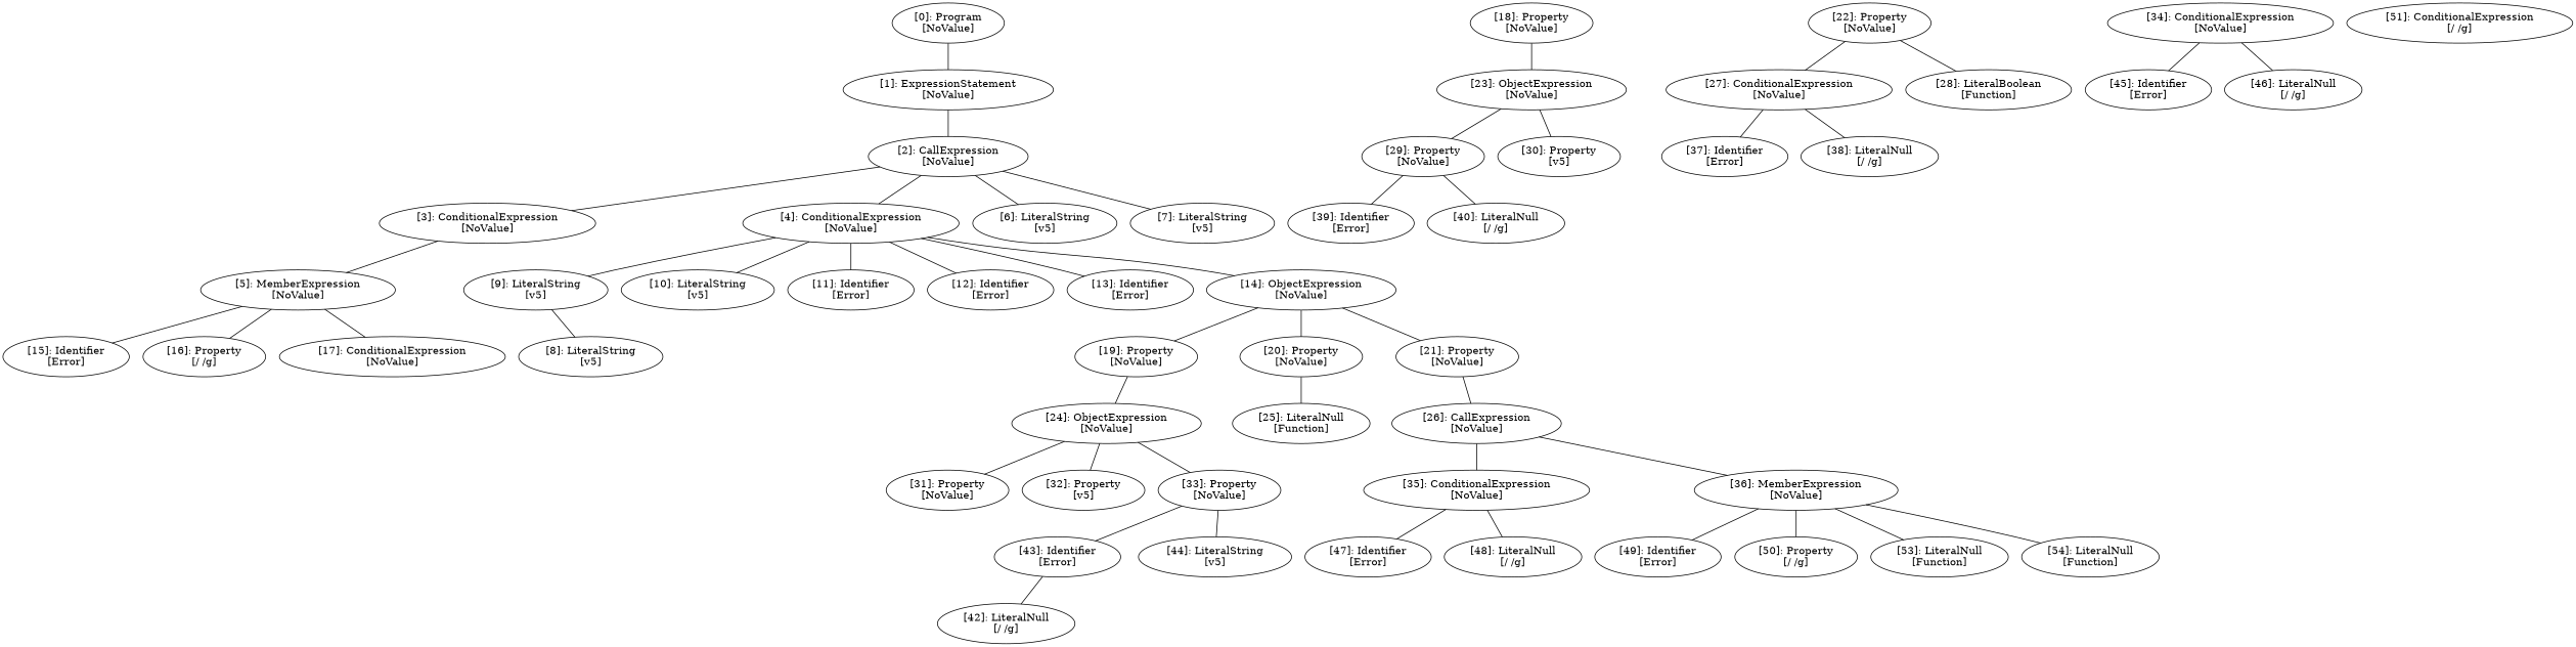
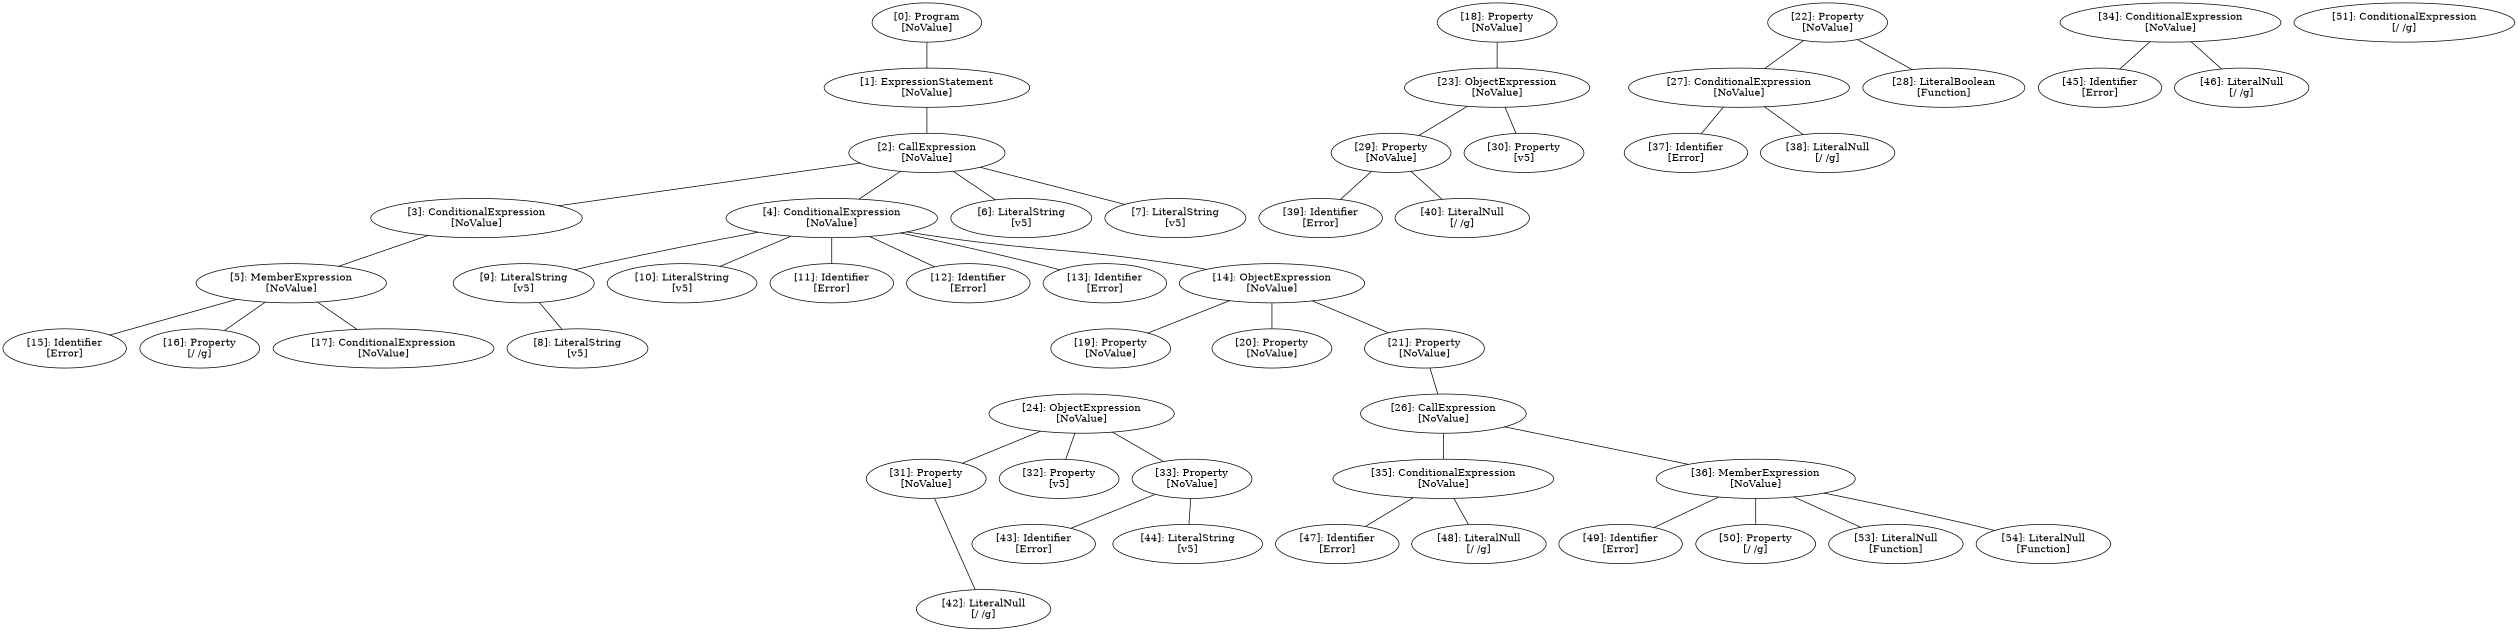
  graph {
    n1 [label="[0]: Program\n[NoValue]"]
    n2 [label="[1]: ExpressionStatement\n[NoValue]"]
    n3 [label="[2]: CallExpression\n[NoValue]"]
    n4 [label="[3]: ConditionalExpression\n[NoValue]"]
    n5 [label="[4]: ConditionalExpression\n[NoValue]"]
    n6 [label="[6]: LiteralString\n[v5]"]
    n7 [label="[7]: LiteralString\n[v5]"]
    n8 [label="[5]: MemberExpression\n[NoValue]"]
    n9 [label="[9]: LiteralString\n[v5]"]
    n10 [label="[10]: LiteralString\n[v5]"]
    n11 [label="[11]: Identifier\n[Error]"]
    n12 [label="[12]: Identifier\n[Error]"]
    n13 [label="[13]: Identifier\n[Error]"]
    n14 [label="[14]: ObjectExpression\n[NoValue]"]
    n15 [label="[15]: Identifier\n[Error]"]
    n16 [label="[16]: Property\n[/ /g]"]
    n17 [label="[17]: ConditionalExpression\n[NoValue]"]
    n18 [label="[8]: LiteralString\n[v5]"]
    n19 [label="[19]: Property\n[NoValue]"]
    n20 [label="[20]: Property\n[NoValue]"]
    n21 [label="[21]: Property\n[NoValue]"]
    n22 [label="[18]: Property\n[NoValue]"]
    n23 [label="[23]: ObjectExpression\n[NoValue]"]
    n24 [label="[24]: ObjectExpression\n[NoValue]"]
-   n25 [label="[25]: LiteralNull\n[Function]"]
    n26 [label="[26]: CallExpression\n[NoValue]"]
    n27 [label="[22]: Property\n[NoValue]"]
    n28 [label="[27]: ConditionalExpression\n[NoValue]"]
    n29 [label="[28]: LiteralBoolean\n[Function]"]
    n30 [label="[29]: Property\n[NoValue]"]
    n31 [label="[30]: Property\n[v5]"]
    n32 [label="[31]: Property\n[NoValue]"]
    n33 [label="[32]: Property\n[v5]"]
    n34 [label="[33]: Property\n[NoValue]"]
    n35 [label="[35]: ConditionalExpression\n[NoValue]"]
    n36 [label="[36]: MemberExpression\n[NoValue]"]
    n37 [label="[37]: Identifier\n[Error]"]
    n38 [label="[38]: LiteralNull\n[/ /g]"]
    n39 [label="[39]: Identifier\n[Error]"]
    n40 [label="[40]: LiteralNull\n[/ /g]"]
    n41 [label="[42]: LiteralNull\n[/ /g]"]
    n42 [label="[43]: Identifier\n[Error]"]
    n43 [label="[44]: LiteralString\n[v5]"]
    n44 [label="[34]: ConditionalExpression\n[NoValue]"]
    n45 [label="[45]: Identifier\n[Error]"]
    n46 [label="[46]: LiteralNull\n[/ /g]"]
    n47 [label="[47]: Identifier\n[Error]"]
    n48 [label="[48]: LiteralNull\n[/ /g]"]
    n49 [label="[49]: Identifier\n[Error]"]
    n50 [label="[50]: Property\n[/ /g]"]
    n51 [label="[53]: LiteralNull\n[Function]"]
    n52 [label="[54]: LiteralNull\n[Function]"]
    n53 [label="[51]: ConditionalExpression\n[/ /g]"]
    n1 -- n2
    n2 -- n3
    n3 -- n4
    n3 -- n5
    n3 -- n6
    n3 -- n7
    n4 -- n8
    n5 -- n9
    n5 -- n10
    n5 -- n11
    n5 -- n12
    n5 -- n13
    n5 -- n14
    n8 -- n15
    n8 -- n16
    n8 -- n17
    n9 -- n18
    n14 -- n19
    n14 -- n20
    n14 -- n21
-   n19 -- n24
-   n20 -- n25
    n21 -- n26
    n22 -- n23
    n23 -- n30
    n23 -- n31
    n24 -- n32
    n24 -- n33
    n24 -- n34
    n26 -- n35
    n26 -- n36
    n27 -- n28
    n27 -- n29
    n28 -- n37
    n28 -- n38
    n30 -- n39
    n30 -- n40
-   n42 -- n41
+   n32 -- n41
    n34 -- n42
    n34 -- n43
    n35 -- n47
    n35 -- n48
    n36 -- n49
    n36 -- n50
    n36 -- n51
    n36 -- n52
    n44 -- n45
    n44 -- n46
  }
